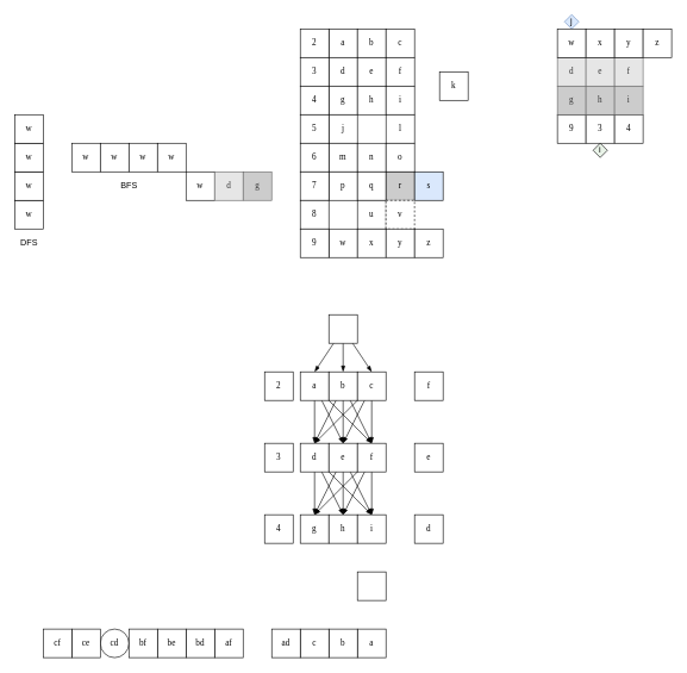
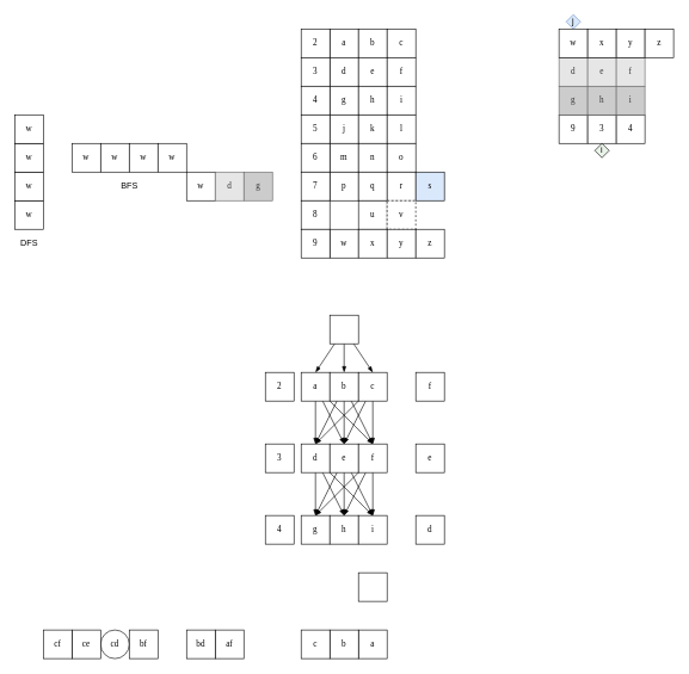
  <mxCell id="0" />
  <mxCell id="1" parent="0" />
  <mxCell id="2" value="&lt;font face=&quot;Lucida Console&quot;&gt;9&lt;/font&gt;" style="rounded=0;whiteSpace=wrap;html=1;" parent="1" vertex="1"><mxGeometry x="780" y="160" width="40" height="40" as="geometry" /></mxCell>
  <mxCell id="3" value="&lt;font face=&quot;Lucida Console&quot;&gt;a&lt;/font&gt;" style="rounded=0;whiteSpace=wrap;html=1;" parent="1" vertex="1"><mxGeometry x="460" y="40" width="40" height="40" as="geometry" /></mxCell>
  <mxCell id="4" value="&lt;font face=&quot;Lucida Console&quot;&gt;b&lt;/font&gt;" style="rounded=0;whiteSpace=wrap;html=1;" parent="1" vertex="1"><mxGeometry x="500" y="40" width="40" height="40" as="geometry" /></mxCell>
  <mxCell id="5" value="&lt;font face=&quot;Lucida Console&quot;&gt;c&lt;/font&gt;" style="rounded=0;whiteSpace=wrap;html=1;" parent="1" vertex="1"><mxGeometry x="540" y="40" width="40" height="40" as="geometry" /></mxCell>
  <mxCell id="6" value="&lt;font face=&quot;Lucida Console&quot;&gt;3&lt;/font&gt;" style="rounded=0;whiteSpace=wrap;html=1;" parent="1" vertex="1"><mxGeometry x="820" y="160" width="40" height="40" as="geometry" /></mxCell>
  <mxCell id="7" value="&lt;font face=&quot;Lucida Console&quot;&gt;d&lt;/font&gt;" style="rounded=0;whiteSpace=wrap;html=1;strokeColor=#666666;fontColor=#333333;fillColor=#E6E6E6;" parent="1" vertex="1"><mxGeometry x="780" y="80" width="40" height="40" as="geometry" /></mxCell>
  <mxCell id="8" value="&lt;font face=&quot;Lucida Console&quot;&gt;e&lt;/font&gt;" style="rounded=0;whiteSpace=wrap;html=1;strokeColor=#666666;fontColor=#333333;fillColor=#E6E6E6;" parent="1" vertex="1"><mxGeometry x="820" y="80" width="40" height="40" as="geometry" /></mxCell>
  <mxCell id="9" value="&lt;font face=&quot;Lucida Console&quot;&gt;f&lt;/font&gt;" style="rounded=0;whiteSpace=wrap;html=1;strokeColor=#666666;fontColor=#333333;fillColor=#E6E6E6;" parent="1" vertex="1"><mxGeometry x="860" y="80" width="40" height="40" as="geometry" /></mxCell>
  <mxCell id="10" value="&lt;font face=&quot;Lucida Console&quot;&gt;4&lt;/font&gt;" style="rounded=0;whiteSpace=wrap;html=1;" parent="1" vertex="1"><mxGeometry x="860" y="160" width="40" height="40" as="geometry" /></mxCell>
  <mxCell id="11" value="&lt;font face=&quot;Lucida Console&quot;&gt;g&lt;/font&gt;" style="rounded=0;whiteSpace=wrap;html=1;strokeColor=#666666;fontColor=#333333;fillColor=#CCCCCC;" parent="1" vertex="1"><mxGeometry x="780" y="120" width="40" height="40" as="geometry" /></mxCell>
  <mxCell id="12" value="&lt;font face=&quot;Lucida Console&quot;&gt;h&lt;/font&gt;" style="rounded=0;whiteSpace=wrap;html=1;strokeColor=#666666;fontColor=#333333;fillColor=#CCCCCC;" parent="1" vertex="1"><mxGeometry x="820" y="120" width="40" height="40" as="geometry" /></mxCell>
  <mxCell id="13" value="&lt;font face=&quot;Lucida Console&quot;&gt;i&lt;/font&gt;" style="rounded=0;whiteSpace=wrap;html=1;strokeColor=#666666;fontColor=#333333;fillColor=#CCCCCC;" parent="1" vertex="1"><mxGeometry x="860" y="120" width="40" height="40" as="geometry" /></mxCell>
  <mxCell id="14" value="i" style="rhombus;whiteSpace=wrap;html=1;fillColor=#D5E8D488;" parent="1" vertex="1"><mxGeometry x="830" y="200" width="20" height="20" as="geometry" /></mxCell>
  <mxCell id="15" value="j" style="rhombus;whiteSpace=wrap;html=1;fillColor=#dae8fc;strokeColor=#6c8ebf;" parent="1" vertex="1"><mxGeometry x="790" y="20" width="20" height="20" as="geometry" /></mxCell>
  <mxCell id="16" value="&lt;font face=&quot;Lucida Console&quot;&gt;w&lt;/font&gt;" style="rounded=0;whiteSpace=wrap;html=1;" parent="1" vertex="1"><mxGeometry x="780" y="40" width="40" height="40" as="geometry" /></mxCell>
  <mxCell id="17" value="&lt;font face=&quot;Lucida Console&quot;&gt;x&lt;/font&gt;" style="rounded=0;whiteSpace=wrap;html=1;" parent="1" vertex="1"><mxGeometry x="820" y="40" width="40" height="40" as="geometry" /></mxCell>
  <mxCell id="18" value="&lt;font face=&quot;Lucida Console&quot;&gt;y&lt;/font&gt;" style="rounded=0;whiteSpace=wrap;html=1;" parent="1" vertex="1"><mxGeometry x="860" y="40" width="40" height="40" as="geometry" /></mxCell>
  <mxCell id="19" value="&lt;font face=&quot;Lucida Console&quot;&gt;z&lt;/font&gt;" style="rounded=0;whiteSpace=wrap;html=1;" parent="1" vertex="1"><mxGeometry x="900" y="40" width="40" height="40" as="geometry" /></mxCell>
  <mxCell id="20" value="&lt;font face=&quot;Lucida Console&quot;&gt;w&lt;/font&gt;" style="rounded=0;whiteSpace=wrap;html=1;" parent="1" vertex="1"><mxGeometry x="260" y="240" width="40" height="40" as="geometry" /></mxCell>
  <mxCell id="21" value="&lt;font face=&quot;Lucida Console&quot;&gt;d&lt;/font&gt;" style="rounded=0;whiteSpace=wrap;html=1;strokeColor=#666666;fontColor=#333333;fillColor=#E6E6E6;" parent="1" vertex="1"><mxGeometry y="240" width="40" height="40" as="geometry" x="300" /></mxCell>
  <mxCell id="22" value="&lt;font face=&quot;Lucida Console&quot;&gt;g&lt;/font&gt;" style="rounded=0;whiteSpace=wrap;html=1;strokeColor=#666666;fontColor=#333333;fillColor=#CCCCCC;" parent="1" vertex="1"><mxGeometry x="340" y="240" width="40" height="40" as="geometry" /></mxCell>
  <mxCell id="23" value="&lt;font face=&quot;Lucida Console&quot;&gt;w&lt;/font&gt;" style="rounded=0;whiteSpace=wrap;html=1;" vertex="1" parent="1"><mxGeometry x="20" y="280" width="40" height="40" as="geometry" /></mxCell>
  <mxCell id="24" value="&lt;font face=&quot;Lucida Console&quot;&gt;w&lt;/font&gt;" style="rounded=0;whiteSpace=wrap;html=1;" vertex="1" parent="1"><mxGeometry x="20" y="240" width="40" height="40" as="geometry" /></mxCell>
  <mxCell id="25" value="&lt;font face=&quot;Lucida Console&quot;&gt;w&lt;/font&gt;" style="rounded=0;whiteSpace=wrap;html=1;" vertex="1" parent="1"><mxGeometry x="20" y="200" width="40" height="40" as="geometry" /></mxCell>
  <mxCell id="26" value="&lt;font face=&quot;Lucida Console&quot;&gt;w&lt;/font&gt;" style="rounded=0;whiteSpace=wrap;html=1;" vertex="1" parent="1"><mxGeometry x="20" y="160" width="40" height="40" as="geometry" /></mxCell>
  <mxCell id="27" value="&lt;font face=&quot;Lucida Console&quot;&gt;w&lt;/font&gt;" style="rounded=0;whiteSpace=wrap;html=1;" vertex="1" parent="1"><mxGeometry x="100" y="200" width="40" height="40" as="geometry" /></mxCell>
  <mxCell id="28" value="&lt;font face=&quot;Lucida Console&quot;&gt;w&lt;/font&gt;" style="rounded=0;whiteSpace=wrap;html=1;" vertex="1" parent="1"><mxGeometry x="140" y="200" width="40" height="40" as="geometry" /></mxCell>
  <mxCell id="29" value="&lt;font face=&quot;Lucida Console&quot;&gt;w&lt;/font&gt;" style="rounded=0;whiteSpace=wrap;html=1;" vertex="1" parent="1"><mxGeometry x="180" y="200" width="40" height="40" as="geometry" /></mxCell>
  <mxCell id="30" value="&lt;font face=&quot;Lucida Console&quot;&gt;w&lt;/font&gt;" style="rounded=0;whiteSpace=wrap;html=1;" vertex="1" parent="1"><mxGeometry x="220" y="200" width="40" height="40" as="geometry" /></mxCell>
  <mxCell id="31" value="BFS" style="text;html=1;align=center;verticalAlign=middle;resizable=0;points=[];autosize=1;" vertex="1" parent="1"><mxGeometry x="160" y="250" width="40" height="20" as="geometry" /></mxCell>
  <mxCell id="32" value="DFS" style="text;html=1;align=center;verticalAlign=middle;resizable=0;points=[];autosize=1;" vertex="1" parent="1"><mxGeometry x="20" y="330" width="40" height="20" as="geometry" /></mxCell>
  <mxCell id="33" value="&lt;font face=&quot;Lucida Console&quot;&gt;2&lt;/font&gt;" style="rounded=0;whiteSpace=wrap;html=1;" vertex="1" parent="1"><mxGeometry x="420" y="40" width="40" height="40" as="geometry" /></mxCell>
  <mxCell id="34" value="&lt;font face=&quot;Lucida Console&quot;&gt;d&lt;/font&gt;" style="rounded=0;whiteSpace=wrap;html=1;" vertex="1" parent="1"><mxGeometry x="460" y="80" width="40" height="40" as="geometry" /></mxCell>
  <mxCell id="35" value="&lt;font face=&quot;Lucida Console&quot;&gt;e&lt;/font&gt;" style="rounded=0;whiteSpace=wrap;html=1;" vertex="1" parent="1"><mxGeometry x="500" y="80" width="40" height="40" as="geometry" /></mxCell>
  <mxCell id="36" value="&lt;font face=&quot;Lucida Console&quot;&gt;f&lt;/font&gt;" style="rounded=0;whiteSpace=wrap;html=1;" vertex="1" parent="1"><mxGeometry x="540" y="80" width="40" height="40" as="geometry" /></mxCell>
  <mxCell id="37" value="&lt;font face=&quot;Lucida Console&quot;&gt;3&lt;/font&gt;" style="rounded=0;whiteSpace=wrap;html=1;" vertex="1" parent="1"><mxGeometry x="420" y="80" width="40" height="40" as="geometry" /></mxCell>
  <mxCell id="38" value="&lt;font face=&quot;Lucida Console&quot;&gt;g&lt;/font&gt;" style="rounded=0;whiteSpace=wrap;html=1;" vertex="1" parent="1"><mxGeometry x="460" y="120" width="40" height="40" as="geometry" /></mxCell>
  <mxCell id="39" value="&lt;font face=&quot;Lucida Console&quot;&gt;h&lt;/font&gt;" style="rounded=0;whiteSpace=wrap;html=1;" vertex="1" parent="1"><mxGeometry x="500" y="120" width="40" height="40" as="geometry" /></mxCell>
  <mxCell id="40" value="&lt;font face=&quot;Lucida Console&quot;&gt;i&lt;/font&gt;" style="rounded=0;whiteSpace=wrap;html=1;" vertex="1" parent="1"><mxGeometry x="540" y="120" width="40" height="40" as="geometry" /></mxCell>
  <mxCell id="41" value="&lt;font face=&quot;Lucida Console&quot;&gt;4&lt;/font&gt;" style="rounded=0;whiteSpace=wrap;html=1;" vertex="1" parent="1"><mxGeometry x="420" y="120" width="40" height="40" as="geometry" /></mxCell>
  <mxCell id="42" value="&lt;font face=&quot;Lucida Console&quot;&gt;j&lt;/font&gt;" style="rounded=0;whiteSpace=wrap;html=1;" vertex="1" parent="1"><mxGeometry x="460" y="160" width="40" height="40" as="geometry" /></mxCell>
- <mxCell id="43" value="&lt;font face=&quot;Lucida Console&quot;&gt;k&lt;/font&gt;" style="rounded=0;whiteSpace=wrap;html=1;" vertex="1" parent="1"><mxGeometry x="615" y="100" width="40" height="40" as="geometry" /></mxCell>
+ <mxCell id="43" value="&lt;font face=&quot;Lucida Console&quot;&gt;k&lt;/font&gt;" style="rounded=0;whiteSpace=wrap;html=1;" vertex="1" parent="1"><mxGeometry x="500" y="160" width="40" height="40" as="geometry" /></mxCell>
  <mxCell id="44" value="&lt;font face=&quot;Lucida Console&quot;&gt;l&lt;/font&gt;" style="rounded=0;whiteSpace=wrap;html=1;" vertex="1" parent="1"><mxGeometry x="540" y="160" width="40" height="40" as="geometry" /></mxCell>
  <mxCell id="45" value="&lt;font face=&quot;Lucida Console&quot;&gt;5&lt;/font&gt;" style="rounded=0;whiteSpace=wrap;html=1;" vertex="1" parent="1"><mxGeometry x="420" y="160" width="40" height="40" as="geometry" /></mxCell>
  <mxCell id="46" value="&lt;font face=&quot;Lucida Console&quot;&gt;m&lt;/font&gt;" style="rounded=0;whiteSpace=wrap;html=1;" vertex="1" parent="1"><mxGeometry x="460" y="200" width="40" height="40" as="geometry" /></mxCell>
  <mxCell id="47" value="&lt;font face=&quot;Lucida Console&quot;&gt;n&lt;/font&gt;" style="rounded=0;whiteSpace=wrap;html=1;" vertex="1" parent="1"><mxGeometry x="500" y="200" width="40" height="40" as="geometry" /></mxCell>
  <mxCell id="48" value="&lt;font face=&quot;Lucida Console&quot;&gt;o&lt;/font&gt;" style="rounded=0;whiteSpace=wrap;html=1;" vertex="1" parent="1"><mxGeometry x="540" y="200" width="40" height="40" as="geometry" /></mxCell>
  <mxCell id="49" value="&lt;font face=&quot;Lucida Console&quot;&gt;6&lt;/font&gt;" style="rounded=0;whiteSpace=wrap;html=1;" vertex="1" parent="1"><mxGeometry x="420" y="200" width="40" height="40" as="geometry" /></mxCell>
  <mxCell id="50" value="&lt;font face=&quot;Lucida Console&quot;&gt;p&lt;/font&gt;" style="rounded=0;whiteSpace=wrap;html=1;" vertex="1" parent="1"><mxGeometry x="460" y="240" width="40" height="40" as="geometry" /></mxCell>
  <mxCell id="51" value="&lt;font face=&quot;Lucida Console&quot;&gt;q&lt;/font&gt;" style="rounded=0;whiteSpace=wrap;html=1;" vertex="1" parent="1"><mxGeometry x="500" y="240" width="40" height="40" as="geometry" /></mxCell>
- <mxCell id="52" value="&lt;font face=&quot;Lucida Console&quot;&gt;r&lt;/font&gt;" style="rounded=0;whiteSpace=wrap;html=1;fillColor=#cccccc;" vertex="1" parent="1"><mxGeometry x="540" y="240" width="40" height="40" as="geometry" /></mxCell>
+ <mxCell id="52" value="&lt;font face=&quot;Lucida Console&quot;&gt;r&lt;/font&gt;" style="rounded=0;whiteSpace=wrap;html=1;" vertex="1" parent="1"><mxGeometry x="540" y="240" width="40" height="40" as="geometry" /></mxCell>
  <mxCell id="53" value="&lt;font face=&quot;Lucida Console&quot;&gt;7&lt;/font&gt;" style="rounded=0;whiteSpace=wrap;html=1;" vertex="1" parent="1"><mxGeometry x="420" y="240" width="40" height="40" as="geometry" /></mxCell>
  <mxCell id="54" value="&lt;font face=&quot;Lucida Console&quot;&gt;s&lt;/font&gt;" style="rounded=0;whiteSpace=wrap;html=1;fillColor=#dae8fc;" vertex="1" parent="1"><mxGeometry x="580" y="240" width="40" height="40" as="geometry" /></mxCell>
  <mxCell id="55" value="&lt;font face=&quot;Lucida Console&quot;&gt;u&lt;/font&gt;" style="rounded=0;whiteSpace=wrap;html=1;" vertex="1" parent="1"><mxGeometry x="500" y="280" width="40" height="40" as="geometry" /></mxCell>
  <mxCell id="56" value="&lt;font face=&quot;Lucida Console&quot;&gt;v&lt;/font&gt;" style="rounded=0;whiteSpace=wrap;html=1;dashed=1;" vertex="1" parent="1"><mxGeometry x="540" y="280" width="40" height="40" as="geometry" /></mxCell>
  <mxCell id="57" value="&lt;font face=&quot;Lucida Console&quot;&gt;8&lt;/font&gt;" style="rounded=0;whiteSpace=wrap;html=1;" vertex="1" parent="1"><mxGeometry x="420" y="280" width="40" height="40" as="geometry" /></mxCell>
  <mxCell id="58" value="&lt;font face=&quot;Lucida Console&quot;&gt;w&lt;/font&gt;" style="rounded=0;whiteSpace=wrap;html=1;" vertex="1" parent="1"><mxGeometry x="460" y="320" width="40" height="40" as="geometry" /></mxCell>
  <mxCell id="59" value="&lt;font face=&quot;Lucida Console&quot;&gt;x&lt;/font&gt;" style="rounded=0;whiteSpace=wrap;html=1;" vertex="1" parent="1"><mxGeometry x="500" y="320" width="40" height="40" as="geometry" /></mxCell>
  <mxCell id="60" value="&lt;font face=&quot;Lucida Console&quot;&gt;y&lt;/font&gt;" style="rounded=0;whiteSpace=wrap;html=1;" vertex="1" parent="1"><mxGeometry x="540" y="320" width="40" height="40" as="geometry" /></mxCell>
  <mxCell id="61" value="&lt;font face=&quot;Lucida Console&quot;&gt;9&lt;/font&gt;" style="rounded=0;whiteSpace=wrap;html=1;" vertex="1" parent="1"><mxGeometry x="420" y="320" width="40" height="40" as="geometry" /></mxCell>
  <mxCell id="62" value="&lt;font face=&quot;Lucida Console&quot;&gt;z&lt;/font&gt;" style="rounded=0;whiteSpace=wrap;html=1;" vertex="1" parent="1"><mxGeometry x="580" y="320" width="40" height="40" as="geometry" /></mxCell>
  <mxCell id="63" value="&lt;font face=&quot;Lucida Console&quot;&gt;2&lt;/font&gt;" style="rounded=0;whiteSpace=wrap;html=1;" vertex="1" parent="1"><mxGeometry x="370" y="520" width="40" height="40" as="geometry" /></mxCell>
  <mxCell id="64" value="&lt;font face=&quot;Lucida Console&quot;&gt;3&lt;/font&gt;" style="rounded=0;whiteSpace=wrap;html=1;" vertex="1" parent="1"><mxGeometry x="370" y="620" width="40" height="40" as="geometry" /></mxCell>
  <mxCell id="65" value="" style="edgeStyle=none;rounded=0;orthogonalLoop=1;jettySize=auto;html=1;endArrow=blockThin;endFill=1;entryX=0.5;entryY=0;entryDx=0;entryDy=0;" edge="1" parent="1" source="68" target="80"><mxGeometry relative="1" as="geometry" /></mxCell>
  <mxCell id="66" style="edgeStyle=none;rounded=0;orthogonalLoop=1;jettySize=auto;html=1;endArrow=blockThin;endFill=1;entryX=0.5;entryY=0;entryDx=0;entryDy=0;" edge="1" parent="1" source="68" target="84"><mxGeometry relative="1" as="geometry" /></mxCell>
  <mxCell id="67" style="edgeStyle=none;rounded=0;orthogonalLoop=1;jettySize=auto;html=1;entryX=0.5;entryY=0;entryDx=0;entryDy=0;endArrow=blockThin;endFill=1;" edge="1" parent="1" source="68" target="88"><mxGeometry relative="1" as="geometry" /></mxCell>
  <mxCell id="68" value="&lt;font face=&quot;Lucida Console&quot;&gt;a&lt;/font&gt;" style="rounded=0;whiteSpace=wrap;html=1;" vertex="1" parent="1"><mxGeometry x="420" y="520" width="40" height="40" as="geometry" /></mxCell>
  <mxCell id="69" style="edgeStyle=none;rounded=0;orthogonalLoop=1;jettySize=auto;html=1;entryX=0.5;entryY=0;entryDx=0;entryDy=0;endArrow=blockThin;endFill=1;" edge="1" parent="1" source="72" target="80"><mxGeometry relative="1" as="geometry" /></mxCell>
  <mxCell id="70" style="edgeStyle=none;rounded=0;orthogonalLoop=1;jettySize=auto;html=1;entryX=0.5;entryY=0;entryDx=0;entryDy=0;endArrow=blockThin;endFill=1;" edge="1" parent="1" source="72" target="84"><mxGeometry relative="1" as="geometry" /></mxCell>
  <mxCell id="71" style="edgeStyle=none;rounded=0;orthogonalLoop=1;jettySize=auto;html=1;entryX=0.5;entryY=0;entryDx=0;entryDy=0;endArrow=blockThin;endFill=1;" edge="1" parent="1" source="72" target="88"><mxGeometry relative="1" as="geometry" /></mxCell>
  <mxCell id="72" value="&lt;font face=&quot;Lucida Console&quot;&gt;b&lt;/font&gt;" style="rounded=0;whiteSpace=wrap;html=1;" vertex="1" parent="1"><mxGeometry x="460" y="520" width="40" height="40" as="geometry" /></mxCell>
  <mxCell id="73" style="edgeStyle=none;rounded=0;orthogonalLoop=1;jettySize=auto;html=1;entryX=0.5;entryY=0;entryDx=0;entryDy=0;endArrow=blockThin;endFill=1;" edge="1" parent="1" source="76" target="80"><mxGeometry relative="1" as="geometry" /></mxCell>
  <mxCell id="74" style="edgeStyle=none;rounded=0;orthogonalLoop=1;jettySize=auto;html=1;entryX=0.5;entryY=0;entryDx=0;entryDy=0;endArrow=blockThin;endFill=1;" edge="1" parent="1" source="76" target="84"><mxGeometry relative="1" as="geometry" /></mxCell>
  <mxCell id="75" style="edgeStyle=none;rounded=0;orthogonalLoop=1;jettySize=auto;html=1;endArrow=blockThin;endFill=1;entryX=0.5;entryY=0;entryDx=0;entryDy=0;" edge="1" parent="1" source="76" target="88"><mxGeometry relative="1" as="geometry"><mxPoint x="520" y="610" as="targetPoint" /></mxGeometry></mxCell>
  <mxCell id="76" value="&lt;font face=&quot;Lucida Console&quot;&gt;c&lt;/font&gt;" style="rounded=0;whiteSpace=wrap;html=1;" vertex="1" parent="1"><mxGeometry x="500" y="520" width="40" height="40" as="geometry" /></mxCell>
  <mxCell id="77" style="edgeStyle=none;rounded=0;orthogonalLoop=1;jettySize=auto;html=1;endArrow=blockThin;endFill=1;" edge="1" parent="1" source="80" target="90"><mxGeometry relative="1" as="geometry" /></mxCell>
  <mxCell id="78" style="edgeStyle=none;rounded=0;orthogonalLoop=1;jettySize=auto;html=1;entryX=0.5;entryY=0;entryDx=0;entryDy=0;endArrow=blockThin;endFill=1;" edge="1" parent="1" source="80" target="91"><mxGeometry relative="1" as="geometry" /></mxCell>
  <mxCell id="79" style="edgeStyle=none;rounded=0;orthogonalLoop=1;jettySize=auto;html=1;entryX=0.5;entryY=0;entryDx=0;entryDy=0;endArrow=blockThin;endFill=1;" edge="1" parent="1" source="80" target="92"><mxGeometry relative="1" as="geometry" /></mxCell>
  <mxCell id="80" value="&lt;font face=&quot;Lucida Console&quot;&gt;d&lt;/font&gt;" style="rounded=0;whiteSpace=wrap;html=1;" vertex="1" parent="1"><mxGeometry x="420" y="620" width="40" height="40" as="geometry" /></mxCell>
  <mxCell id="81" style="edgeStyle=none;rounded=0;orthogonalLoop=1;jettySize=auto;html=1;entryX=0.5;entryY=0;entryDx=0;entryDy=0;endArrow=blockThin;endFill=1;" edge="1" parent="1" source="84" target="90"><mxGeometry relative="1" as="geometry" /></mxCell>
  <mxCell id="82" style="edgeStyle=none;rounded=0;orthogonalLoop=1;jettySize=auto;html=1;entryX=0.5;entryY=0;entryDx=0;entryDy=0;endArrow=blockThin;endFill=1;" edge="1" parent="1" source="84" target="91"><mxGeometry relative="1" as="geometry" /></mxCell>
  <mxCell id="83" style="edgeStyle=none;rounded=0;orthogonalLoop=1;jettySize=auto;html=1;entryX=0.5;entryY=0;entryDx=0;entryDy=0;endArrow=blockThin;endFill=1;" edge="1" parent="1" source="84" target="92"><mxGeometry relative="1" as="geometry" /></mxCell>
  <mxCell id="84" value="&lt;font face=&quot;Lucida Console&quot;&gt;e&lt;/font&gt;" style="rounded=0;whiteSpace=wrap;html=1;" vertex="1" parent="1"><mxGeometry x="460" y="620" width="40" height="40" as="geometry" /></mxCell>
  <mxCell id="85" style="edgeStyle=none;rounded=0;orthogonalLoop=1;jettySize=auto;html=1;entryX=0.5;entryY=0;entryDx=0;entryDy=0;endArrow=blockThin;endFill=1;" edge="1" parent="1" source="88" target="90"><mxGeometry relative="1" as="geometry" /></mxCell>
  <mxCell id="86" style="edgeStyle=none;rounded=0;orthogonalLoop=1;jettySize=auto;html=1;entryX=0.5;entryY=0;entryDx=0;entryDy=0;endArrow=blockThin;endFill=1;" edge="1" parent="1" source="88" target="91"><mxGeometry relative="1" as="geometry" /></mxCell>
  <mxCell id="87" style="edgeStyle=none;rounded=0;orthogonalLoop=1;jettySize=auto;html=1;entryX=0.5;entryY=0;entryDx=0;entryDy=0;endArrow=blockThin;endFill=1;" edge="1" parent="1" source="88" target="92"><mxGeometry relative="1" as="geometry" /></mxCell>
  <mxCell id="88" value="&lt;font face=&quot;Lucida Console&quot;&gt;f&lt;/font&gt;" style="rounded=0;whiteSpace=wrap;html=1;" vertex="1" parent="1"><mxGeometry x="500" y="620" width="40" height="40" as="geometry" /></mxCell>
  <mxCell id="89" value="&lt;font face=&quot;Lucida Console&quot;&gt;4&lt;/font&gt;" style="rounded=0;whiteSpace=wrap;html=1;" vertex="1" parent="1"><mxGeometry x="370" y="720" width="40" height="40" as="geometry" /></mxCell>
  <mxCell id="90" value="&lt;font face=&quot;Lucida Console&quot;&gt;g&lt;/font&gt;" style="rounded=0;whiteSpace=wrap;html=1;" vertex="1" parent="1"><mxGeometry x="420" y="720" width="40" height="40" as="geometry" /></mxCell>
  <mxCell id="91" value="&lt;font face=&quot;Lucida Console&quot;&gt;h&lt;/font&gt;" style="rounded=0;whiteSpace=wrap;html=1;" vertex="1" parent="1"><mxGeometry x="460" y="720" width="40" height="40" as="geometry" /></mxCell>
  <mxCell id="92" value="&lt;font face=&quot;Lucida Console&quot;&gt;i&lt;/font&gt;" style="rounded=0;whiteSpace=wrap;html=1;" vertex="1" parent="1"><mxGeometry x="500" y="720" width="40" height="40" as="geometry" /></mxCell>
  <mxCell id="93" value="&lt;font face=&quot;Lucida Console&quot;&gt;a&lt;/font&gt;" style="rounded=0;whiteSpace=wrap;html=1;" vertex="1" parent="1"><mxGeometry x="500" y="880" width="40" height="40" as="geometry" /></mxCell>
  <mxCell id="94" value="&lt;font face=&quot;Lucida Console&quot;&gt;b&lt;/font&gt;" style="rounded=0;whiteSpace=wrap;html=1;" vertex="1" parent="1"><mxGeometry x="460" y="880" width="40" height="40" as="geometry" /></mxCell>
  <mxCell id="95" value="&lt;font face=&quot;Lucida Console&quot;&gt;c&lt;/font&gt;" style="rounded=0;whiteSpace=wrap;html=1;" vertex="1" parent="1"><mxGeometry x="420" y="880" width="40" height="40" as="geometry" /></mxCell>
  <mxCell id="96" value="&lt;font face=&quot;Lucida Console&quot;&gt;d&lt;/font&gt;" style="rounded=0;whiteSpace=wrap;html=1;" vertex="1" parent="1"><mxGeometry x="580" y="720" width="40" height="40" as="geometry" /></mxCell>
  <mxCell id="97" value="&lt;font face=&quot;Lucida Console&quot;&gt;e&lt;/font&gt;" style="rounded=0;whiteSpace=wrap;html=1;" vertex="1" parent="1"><mxGeometry x="580" y="620" width="40" height="40" as="geometry" /></mxCell>
  <mxCell id="98" value="&lt;font face=&quot;Lucida Console&quot;&gt;f&lt;/font&gt;" style="rounded=0;whiteSpace=wrap;html=1;" vertex="1" parent="1"><mxGeometry x="580" y="520" width="40" height="40" as="geometry" /></mxCell>
  <mxCell id="99" value="" style="rounded=0;whiteSpace=wrap;html=1;" vertex="1" parent="1"><mxGeometry x="500" y="800" width="40" height="40" as="geometry" /></mxCell>
  <mxCell id="100" style="edgeStyle=none;rounded=0;orthogonalLoop=1;jettySize=auto;html=1;entryX=0.5;entryY=0;entryDx=0;entryDy=0;endArrow=blockThin;endFill=1;" edge="1" parent="1" source="103" target="68"><mxGeometry relative="1" as="geometry" /></mxCell>
  <mxCell id="101" style="edgeStyle=none;rounded=0;orthogonalLoop=1;jettySize=auto;html=1;entryX=0.5;entryY=0;entryDx=0;entryDy=0;endArrow=blockThin;endFill=1;" edge="1" parent="1" source="103" target="72"><mxGeometry relative="1" as="geometry" /></mxCell>
  <mxCell id="102" style="edgeStyle=none;rounded=0;orthogonalLoop=1;jettySize=auto;html=1;entryX=0.5;entryY=0;entryDx=0;entryDy=0;endArrow=blockThin;endFill=1;" edge="1" parent="1" source="103" target="76"><mxGeometry relative="1" as="geometry" /></mxCell>
  <mxCell id="103" value="" style="rounded=0;whiteSpace=wrap;html=1;" vertex="1" parent="1"><mxGeometry x="460" y="440" width="40" height="40" as="geometry" /></mxCell>
- <mxCell id="104" value="&lt;font face=&quot;Lucida Console&quot;&gt;ad&lt;/font&gt;" style="rounded=0;whiteSpace=wrap;html=1;" vertex="1" parent="1"><mxGeometry x="380" y="880" width="40" height="40" as="geometry" /></mxCell>
  <mxCell id="105" value="&lt;font face=&quot;Lucida Console&quot;&gt;af&lt;/font&gt;" style="rounded=0;whiteSpace=wrap;html=1;" vertex="1" parent="1"><mxGeometry y="880" width="40" height="40" as="geometry" x="300" /></mxCell>
  <mxCell id="106" value="&lt;font face=&quot;Lucida Console&quot;&gt;bd&lt;/font&gt;" style="rounded=0;whiteSpace=wrap;html=1;" vertex="1" parent="1"><mxGeometry x="260" y="880" width="40" height="40" as="geometry" /></mxCell>
- <mxCell id="107" value="&lt;font face=&quot;Lucida Console&quot;&gt;be&lt;/font&gt;" style="rounded=0;whiteSpace=wrap;html=1;" vertex="1" parent="1"><mxGeometry x="220" y="880" width="40" height="40" as="geometry" /></mxCell>
  <mxCell id="108" value="&lt;font face=&quot;Lucida Console&quot;&gt;bf&lt;/font&gt;" style="rounded=0;whiteSpace=wrap;html=1;" vertex="1" parent="1"><mxGeometry x="180" y="880" width="40" height="40" as="geometry" /></mxCell>
  <mxCell id="109" value="&lt;font face=&quot;Lucida Console&quot;&gt;cd&lt;/font&gt;" style="ellipse;whiteSpace=wrap;html=1;" vertex="1" parent="1"><mxGeometry x="140" y="880" width="40" height="40" as="geometry" /></mxCell>
  <mxCell id="110" value="&lt;font face=&quot;Lucida Console&quot;&gt;ce&lt;/font&gt;" style="rounded=0;whiteSpace=wrap;html=1;" vertex="1" parent="1"><mxGeometry x="100" y="880" width="40" height="40" as="geometry" /></mxCell>
  <mxCell id="111" value="&lt;font face=&quot;Lucida Console&quot;&gt;cf&lt;/font&gt;" style="rounded=0;whiteSpace=wrap;html=1;" vertex="1" parent="1"><mxGeometry x="60" y="880" width="40" height="40" as="geometry" /></mxCell>
